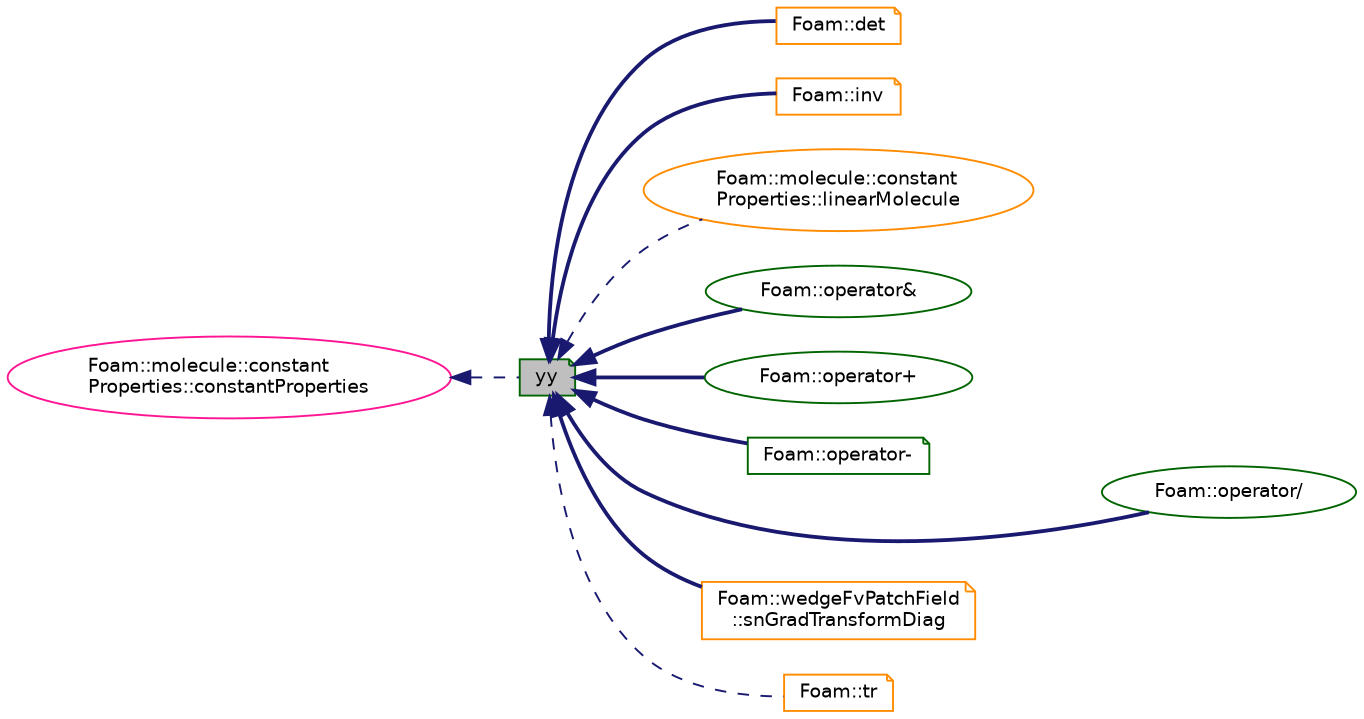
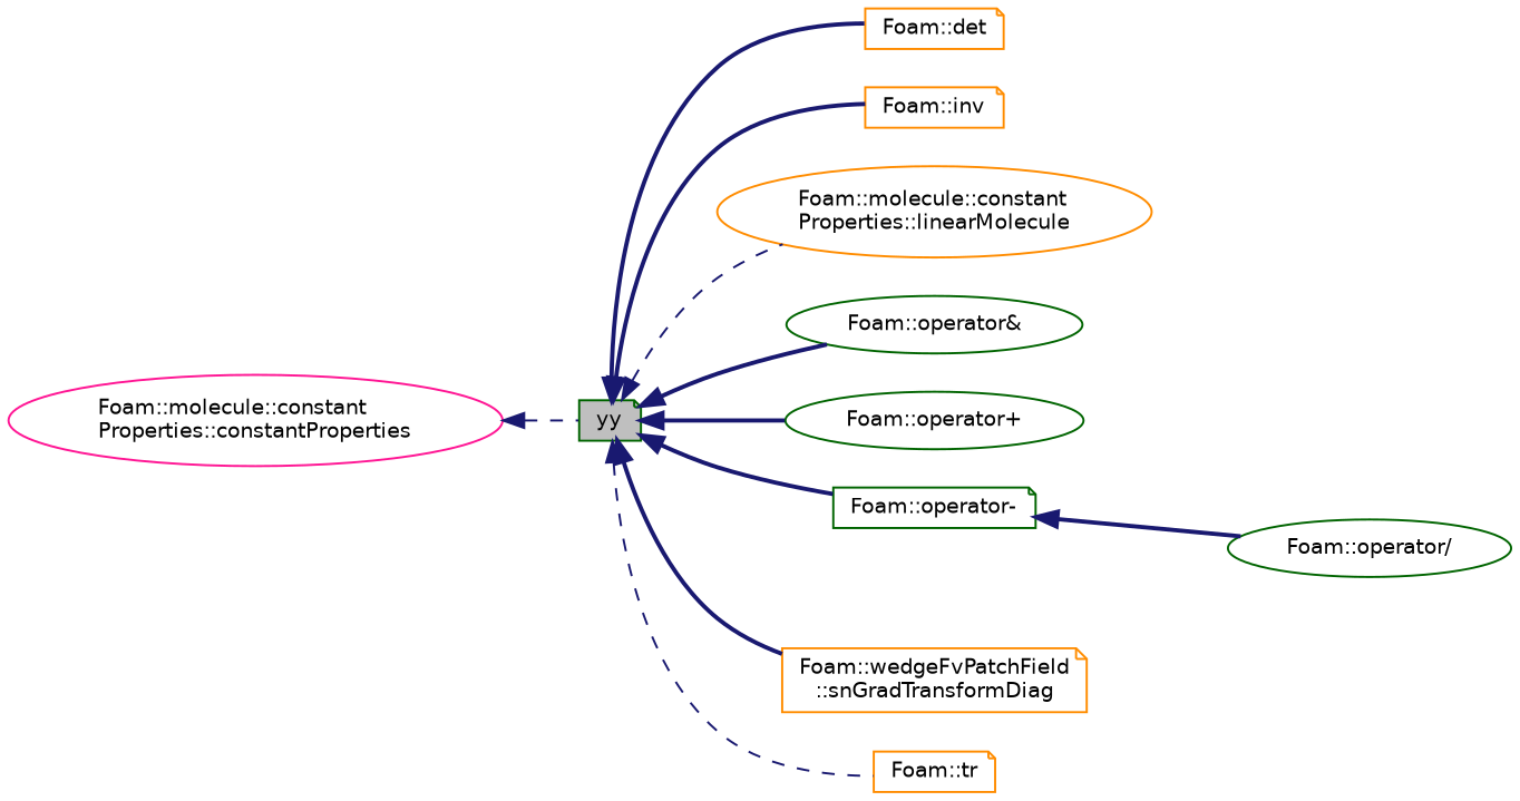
  digraph {
    rankdir=LR
    node [color=darkgreen fontname=Helvetica fontsize=10 shape=note]
    edge [color=midnightblue dir=back fontname=Helvetica fontsize=10 labelfontname=Helvetica labelfontsize=10 style=bold]
    n1 [fillcolor=grey75 fontcolor=black height=0.2 label=yy style=filled width=0.4]
    n2 [color=darkorange height=0.2 label="Foam::det" width=0.4]
    n3 [color=darkorange height=0.2 label="Foam::inv" width=0.4]
    n4 [color=darkorange height=0.2 label="Foam::molecule::constant\lProperties::linearMolecule" shape=ellipse width=0.4]
    n5 [height=0.2 label="Foam::operator&" shape=ellipse width=0.4]
    n6 [height=0.2 label="Foam::operator+" shape=ellipse width=0.4]
    n7 [height=0.2 label="Foam::operator-" width=0.4]
    n8 [height=0.2 label="Foam::operator/" shape=ellipse width=0.4]
    n9 [color=darkorange height=0.2 label="Foam::wedgeFvPatchField\l::snGradTransformDiag" width=0.4]
    n10 [color=darkorange height=0.2 label="Foam::tr" width=0.4]
    n11 [color=deeppink height=0.2 label="Foam::molecule::constant\lProperties::constantProperties" shape=ellipse width=0.4]
    n1 -> n2
    n1 -> n3
    n1 -> n4 [style=dashed]
    n1 -> n5
    n1 -> n6
    n1 -> n7
-   n1 -> n8
+   n7 -> n8
    n1 -> n9
    n1 -> n10 [style=dashed]
    n11 -> n1 [style=dashed]
  }
